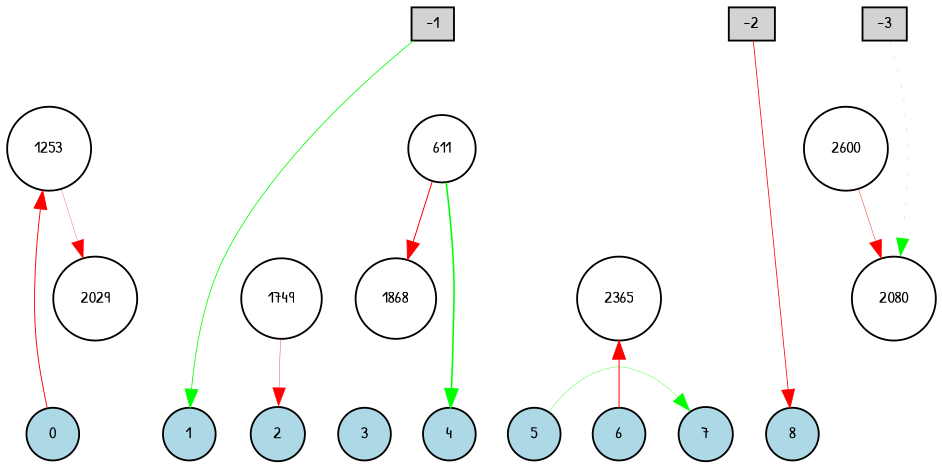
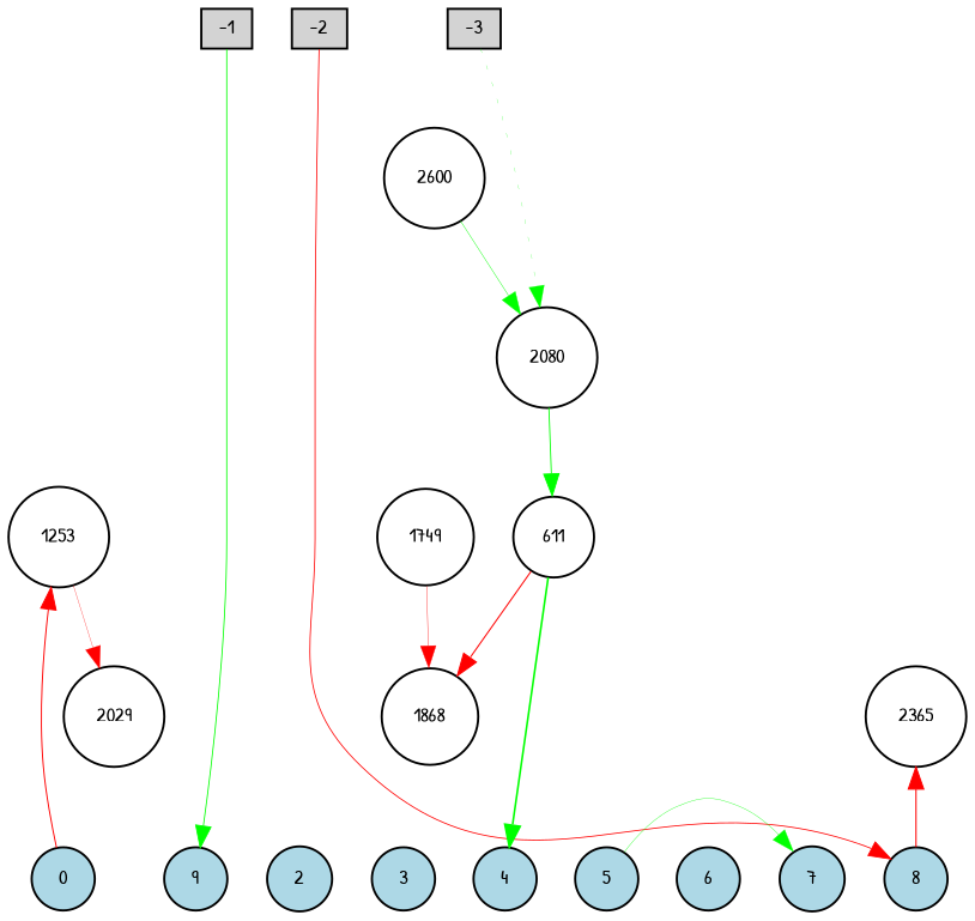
  digraph {
    fontname="Patrick Hand"
    node [fillcolor=lightblue fontname="Patrick Hand" fontsize=9 shape=circle style=filled]
    edge [fontname="Patrick Hand" style=solid]
    -1 [fillcolor=lightgray height=0.2 shape=box width=0.2]
    -2 [fillcolor=lightgray height=0.2 shape=box width=0.2]
    -3 [fillcolor=lightgray height=0.2 shape=box width=0.2]
    0 [height=0.2 width=0.2]
-   1 [height=0.2 width=0.2]
+   1 [height=0.2 width=0.2 label=9]
    2 [height=0.2 width=0.2]
    3 [height=0.2 width=0.2]
    4 [height=0.2 width=0.2]
    5 [height=0.2 width=0.2]
    6 [height=0.2 width=0.2]
    7 [height=0.2 width=0.2]
    8 [height=0.2 width=0.2]
    2080 [fillcolor=white height=0.2 width=0.2]
    1253 [fillcolor=white height=0.2 width=0.2]
    2365 [fillcolor=white height=0.2 width=0.2]
    611 [fillcolor=white height=0.2 width=0.2]
    2600 [fillcolor=white height=0.2 width=0.2]
    1868 [fillcolor=white height=0.2 width=0.2]
    n19 [fillcolor=white height=0.2 label=2029 width=0.2]
    1749 [fillcolor=white height=0.2 width=0.2]
    subgraph sub_1 {
      rank=source
      -1
      -2
      -3
    }
    subgraph sub_2 {
      rank=sink
      0
      1
      2
      3
      4
      5
      6
      7
      8
    }
    -1 -> -2 [style=invis]
    -1 -> 1 [color=green penwidth=0.4341528762549769]
    -2 -> -3 [style=invis]
    -2 -> 8 [color=red penwidth=0.4214596530371122]
    -3 -> 2080 [color=green penwidth=0.11360012366751077 style=dotted]
    0 -> 1 [style=invis]
    0 -> 1253 [color=red penwidth=0.5034894794241536]
    1 -> 2 [style=invis]
    2 -> 3 [style=invis]
    3 -> 4 [style=invis]
    4 -> 5 [style=invis]
    5 -> 6 [style=invis]
    5 -> 7 [color=green penwidth=0.1780475544823219]
    6 -> 7 [style=invis]
    7 -> 8 [style=invis]
-   6 -> 2365 [color=red penwidth=0.536911173035562]
+   8 -> 2365 [color=red penwidth=0.536911173035562]
+   2080 -> 611 [color=green penwidth=0.4572361903550869]
    1253 -> n19 [color=red penwidth=0.14863868103528843]
    611 -> 4 [color=green penwidth=0.8450370961932754]
    611 -> 1868 [color=red penwidth=0.5365973669551869]
-   2600 -> 2080 [color=red penwidth=0.2200543211990821]
-   1749 -> 2 [color=red penwidth=0.19093528835140472]
+   2600 -> 2080 [color=green penwidth=0.2200543211990821]
+   1749 -> 1868 [color=red penwidth=0.19093528835140472]
  }
